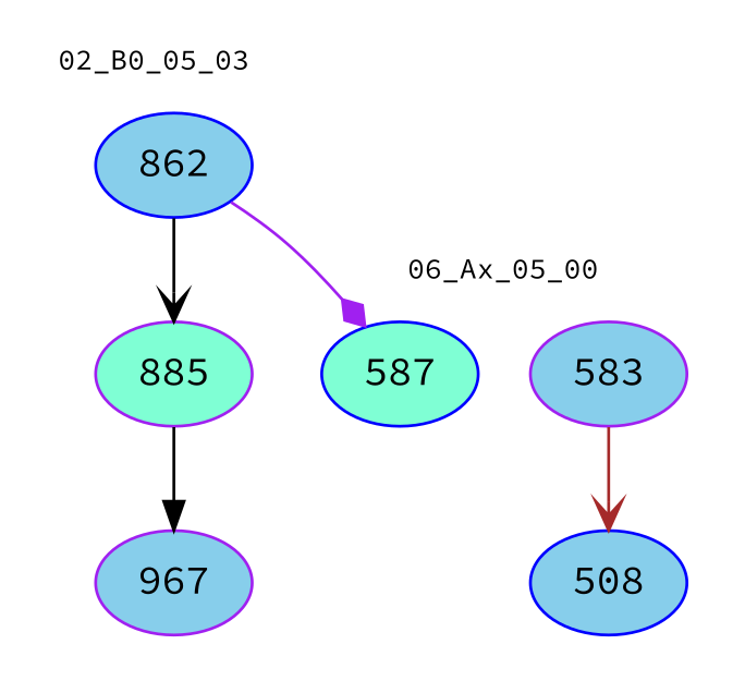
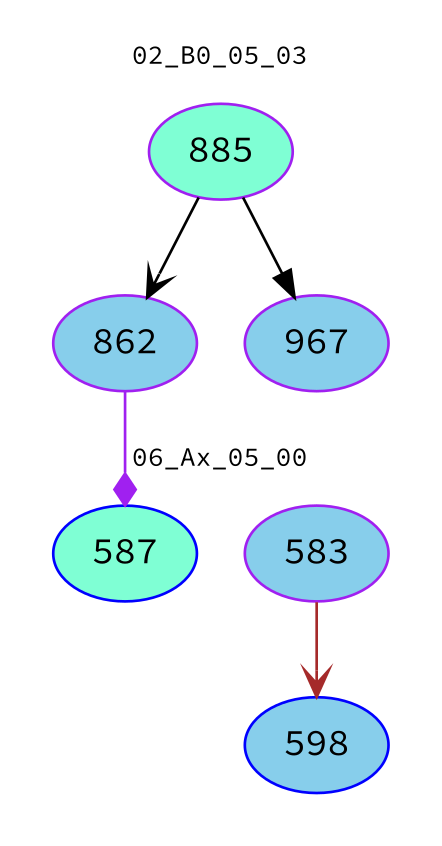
  digraph {
    fontname="Source Code Pro"
    node [color=purple fillcolor=skyblue fontname="Source Code Pro" style=filled]
    edge [arrowhead=vee color=black fontname="Source Code Pro"]
    n1 [label=583]
    n2 [color=blue fillcolor=aquamarine label=587]
-   n3 [color=blue label=508]
+   n3 [color=blue label=598]
    n4 [fillcolor=aquamarine label=885]
-   n5 [color=blue label=862]
+   n5 [label=862]
    n6 [label=967]
    subgraph cluster_1 {
      color=white
      fontsize=10
      label="06_Ax_05_00"
      n1
      n2
      n3
    }
    subgraph cluster_2 {
      color=white
      fontsize=10
      label="02_B0_05_03"
      n4
      n5
      n6
    }
    n1 -> n3 [color=brown]
-   n5 -> n4
+   n4 -> n5
    n4 -> n6 [arrowhead=normal]
    n5 -> n2 [arrowhead=diamond color=purple]
  }
